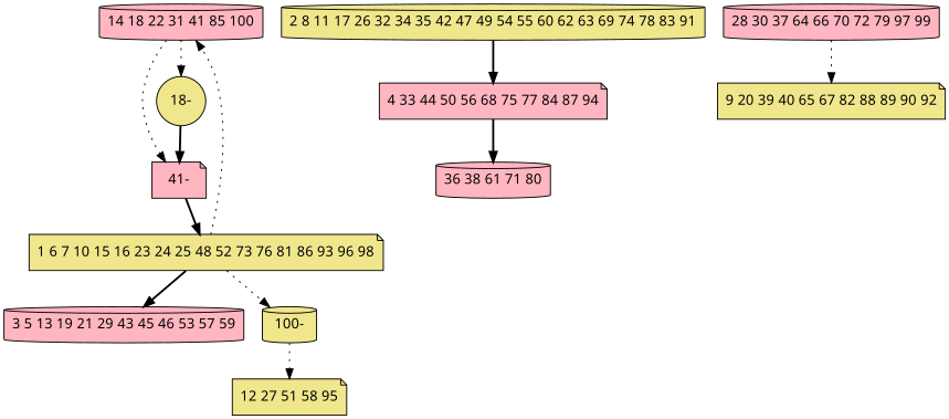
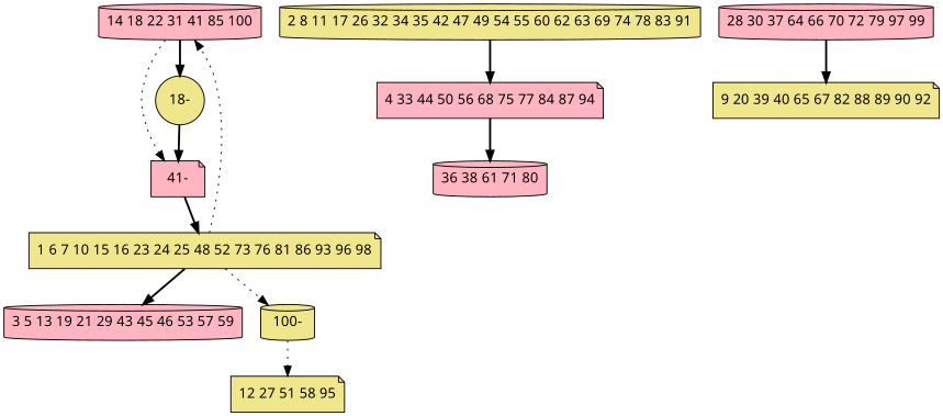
  digraph {
    fontname="Noto Sans"
    node [fillcolor=lightpink fontname="Noto Sans" shape=cylinder style=filled]
    edge [fontname="Noto Sans" style=dotted]
    n1 [label="14 18 22 31 41 85 100"]
    n2 [label="41-" shape=note]
    n3 [fillcolor=khaki label="18-" shape=circle]
    n4 [fillcolor=khaki label="1 6 7 10 15 16 23 24 25 48 52 73 76 81 86 93 96 98" shape=note]
    n5 [label="3 5 13 19 21 29 43 45 46 53 57 59"]
    n6 [fillcolor=khaki label="100-"]
    n7 [fillcolor=khaki label="2 8 11 17 26 32 34 35 42 47 49 54 55 60 62 63 69 74 78 83 91"]
    n8 [label="4 33 44 50 56 68 75 77 84 87 94" shape=note]
    n9 [label="28 30 37 64 66 70 72 79 97 99"]
    n10 [fillcolor=khaki label="9 20 39 40 65 67 82 88 89 90 92" shape=note]
    n11 [fillcolor=khaki label="12 27 51 58 95" shape=note]
    n12 [label="36 38 61 71 80"]
    n1 -> n2
-   n1 -> n3
+   n1 -> n3 [style=bold]
    n2 -> n4 [style=bold]
    n3 -> n2 [style=bold]
    n4 -> n1
    n4 -> n5 [style=bold]
    n4 -> n6
    n6 -> n11
    n7 -> n8 [style=bold]
    n8 -> n12 [style=bold]
-   n9 -> n10
+   n9 -> n10 [style=bold]
  }
